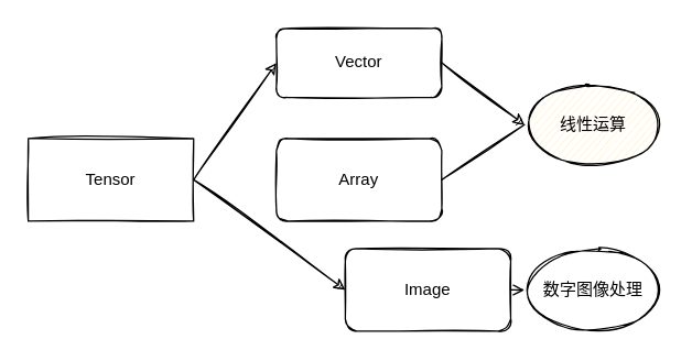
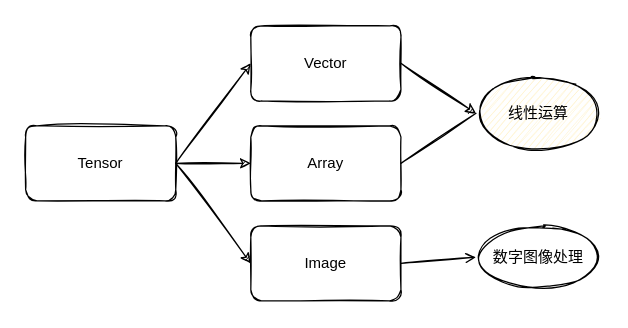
  <mxCell id="0" />
  <mxCell id="1" parent="0" />
- <mxCell id="2" value="Tensor" style="whiteSpace=wrap;html=1;sketch=1;shadow=0;rounded=0;" vertex="1" parent="1"><mxGeometry x="20" y="100" width="120" height="60" as="geometry" /></mxCell>
+ <mxCell id="2" value="Tensor" style="rounded=1;whiteSpace=wrap;html=1;sketch=1;shadow=0;" vertex="1" parent="1"><mxGeometry x="20" y="100" width="120" height="60" as="geometry" /></mxCell>
  <mxCell id="3" value="Array" style="rounded=1;whiteSpace=wrap;html=1;sketch=1;shadow=0;" vertex="1" parent="1"><mxGeometry x="200" y="100" width="120" height="60" as="geometry" /></mxCell>
- <mxCell id="4" value="Image" style="rounded=1;whiteSpace=wrap;html=1;sketch=1;shadow=0;" vertex="1" parent="1"><mxGeometry x="250" y="180" width="120" height="60" as="geometry" /></mxCell>
- <mxCell id="5" value="Vector" style="rounded=1;whiteSpace=wrap;html=1;sketch=1;shadow=0;" vertex="1" parent="1"><mxGeometry x="200" y="20" width="120" height="50" as="geometry" /></mxCell>
+ <mxCell id="4" value="Image" style="rounded=1;whiteSpace=wrap;html=1;sketch=1;shadow=0;" vertex="1" parent="1"><mxGeometry x="200" y="180" width="120" height="60" as="geometry" /></mxCell>
+ <mxCell id="5" value="Vector" style="rounded=1;whiteSpace=wrap;html=1;sketch=1;shadow=0;" vertex="1" parent="1"><mxGeometry x="200" y="20" width="120" height="60" as="geometry" /></mxCell>
  <mxCell id="6" value="线性运算" style="ellipse;whiteSpace=wrap;html=1;sketch=1;shadow=0;fillColor=#fff2cc;" vertex="1" parent="1"><mxGeometry x="380" y="60" width="100" height="60" as="geometry" /></mxCell>
- <mxCell id="7" value="数字图像处理" style="ellipse;whiteSpace=wrap;html=1;sketch=1;shadow=0;" vertex="1" parent="1"><mxGeometry x="380" y="180" width="100" height="60" as="geometry" /></mxCell>
+ <mxCell id="7" value="数字图像处理" style="ellipse;whiteSpace=wrap;html=1;sketch=1;shadow=0;" vertex="1" parent="1"><mxGeometry x="380" y="180" width="100" height="50" as="geometry" /></mxCell>
  <mxCell id="8" value="" style="endArrow=classic;html=1;rounded=0;exitX=1;exitY=0.5;exitDx=0;exitDy=0;entryX=0;entryY=0.5;entryDx=0;entryDy=0;sketch=1;shadow=0;" edge="1" parent="1" source="2" target="5"><mxGeometry width="50" height="50" relative="1" as="geometry"><mxPoint x="150" y="220" as="sourcePoint" /><mxPoint x="200" y="170" as="targetPoint" /></mxGeometry></mxCell>
  <mxCell id="9" value="" style="endArrow=classic;html=1;rounded=0;exitX=1;exitY=0.5;exitDx=0;exitDy=0;entryX=0;entryY=0.5;entryDx=0;entryDy=0;sketch=1;shadow=0;" edge="1" parent="1" source="2" target="4"><mxGeometry width="50" height="50" relative="1" as="geometry"><mxPoint x="150" y="220" as="sourcePoint" /><mxPoint x="200" y="170" as="targetPoint" /></mxGeometry></mxCell>
+ <mxCell id="10" value="" style="endArrow=classic;html=1;rounded=0;exitX=1;exitY=0.5;exitDx=0;exitDy=0;entryX=0;entryY=0.5;entryDx=0;entryDy=0;sketch=1;shadow=0;" edge="1" parent="1" source="2" target="3"><mxGeometry width="50" height="50" relative="1" as="geometry"><mxPoint x="150" y="220" as="sourcePoint" /><mxPoint x="200" y="170" as="targetPoint" /></mxGeometry></mxCell>
  <mxCell id="11" value="" style="endArrow=classic;html=1;rounded=0;exitX=1;exitY=0.5;exitDx=0;exitDy=0;entryX=0;entryY=0.5;entryDx=0;entryDy=0;sketch=1;shadow=0;" edge="1" parent="1" source="5" target="6"><mxGeometry width="50" height="50" relative="1" as="geometry"><mxPoint x="150" y="220" as="sourcePoint" /><mxPoint x="200" y="170" as="targetPoint" /></mxGeometry></mxCell>
  <mxCell id="12" value="" style="endArrow=none;html=1;rounded=0;exitX=1;exitY=0.5;exitDx=0;exitDy=0;entryX=0;entryY=0.5;entryDx=0;entryDy=0;sketch=1;shadow=0;" edge="1" parent="1" source="3" target="6"><mxGeometry width="50" height="50" relative="1" as="geometry"><mxPoint x="150" y="220" as="sourcePoint" /><mxPoint x="200" y="170" as="targetPoint" /></mxGeometry></mxCell>
  <mxCell id="13" value="" style="endArrow=open;html=1;rounded=0;exitX=1;exitY=0.5;exitDx=0;exitDy=0;entryX=0;entryY=0.5;entryDx=0;entryDy=0;sketch=1;shadow=0;" edge="1" parent="1" source="4" target="7"><mxGeometry width="50" height="50" relative="1" as="geometry"><mxPoint x="150" y="220" as="sourcePoint" /><mxPoint x="200" y="170" as="targetPoint" /></mxGeometry></mxCell>
